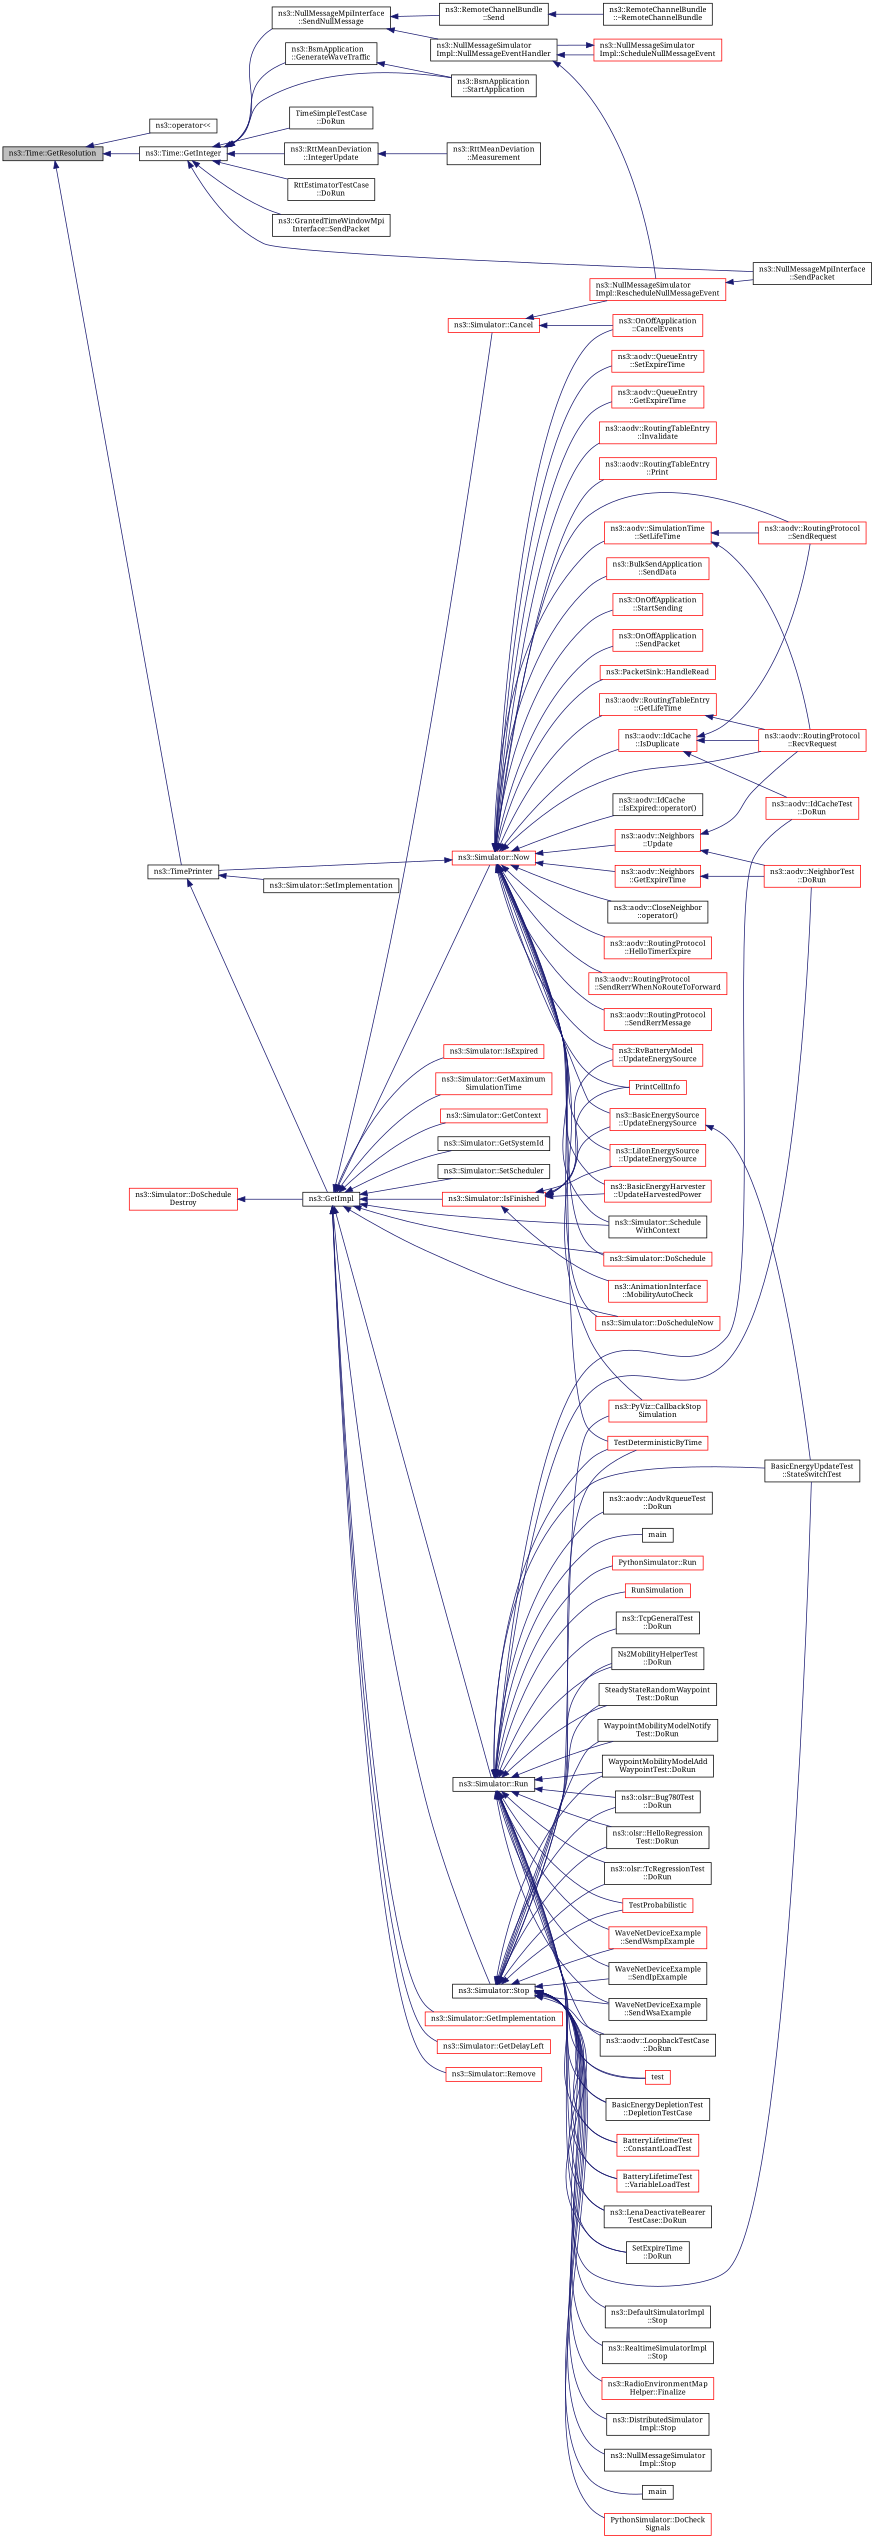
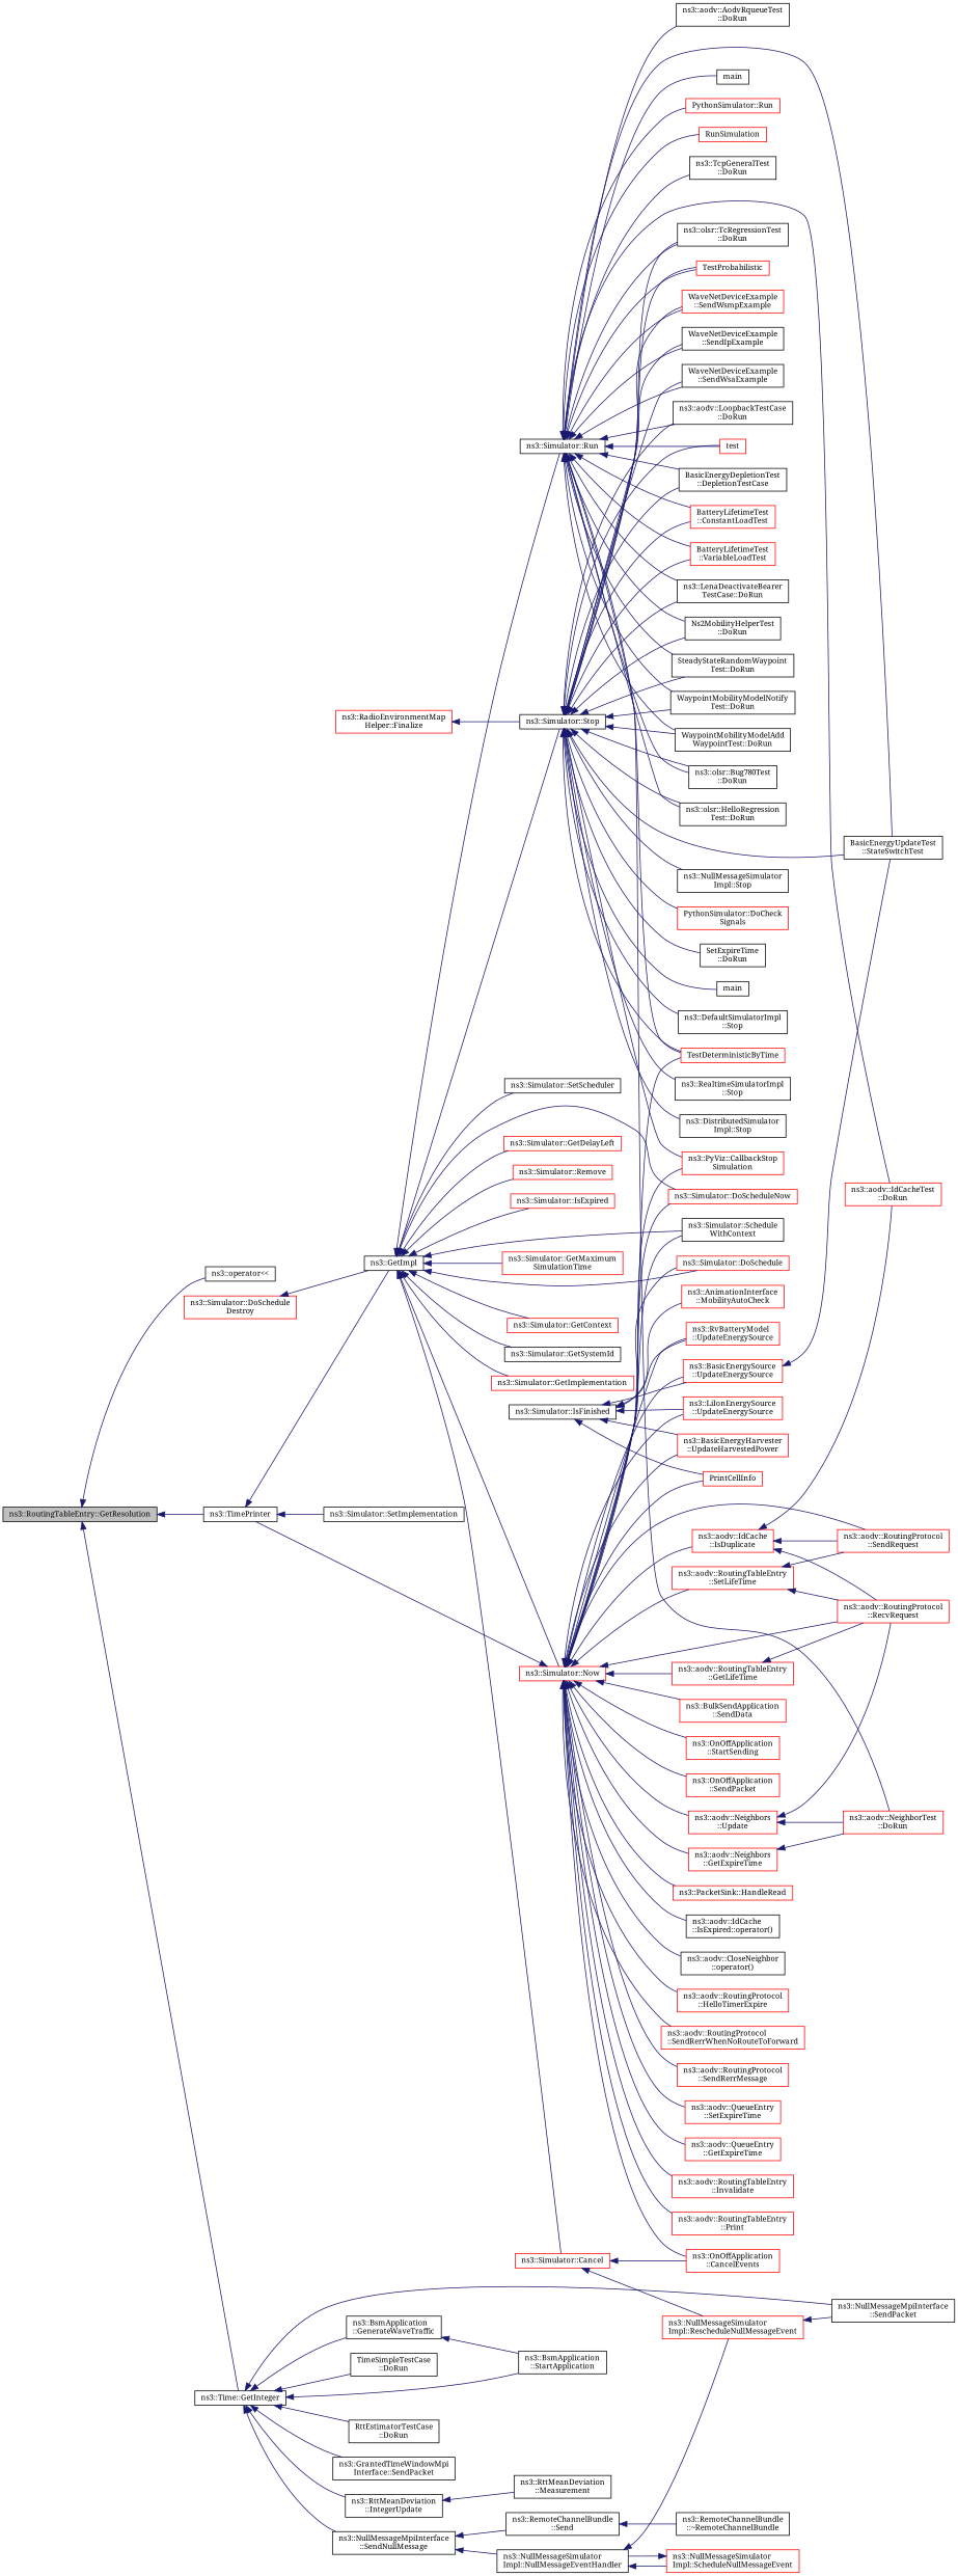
  digraph {
    fontname="Noto Serif"
    rankdir=LR
    node [color=red fillcolor=white fontname="Noto Serif" fontsize=10 shape=record style=filled]
    edge [color=midnightblue dir=back fontname="Noto Serif" fontsize=10 labelfontname=Helvetica labelfontsize=10 style=solid]
-   n1 [color=black fillcolor=grey75 fontcolor=black height=0.2 label="ns3::Time::GetResolution" width=0.4]
+   n1 [color=black fillcolor=grey75 fontcolor=black height=0.2 label="ns3::RoutingTableEntry::GetResolution" width=0.4]
    n2 [color=black height=0.2 label="ns3::Time::GetInteger" width=0.4]
    n3 [color=black height=0.2 label="ns3::TimePrinter" width=0.4]
    n4 [color=black height=0.2 label="ns3::operator\<\<" width=0.4]
    n5 [color=black height=0.2 label="TimeSimpleTestCase\l::DoRun" width=0.4]
    n6 [color=black height=0.2 label="ns3::RttMeanDeviation\l::IntegerUpdate" width=0.4]
    n7 [color=black height=0.2 label="RttEstimatorTestCase\l::DoRun" width=0.4]
    n8 [color=black height=0.2 label="ns3::GrantedTimeWindowMpi\lInterface::SendPacket" width=0.4]
    n9 [color=black height=0.2 label="ns3::NullMessageMpiInterface\l::SendPacket" width=0.4]
    n10 [color=black height=0.2 label="ns3::NullMessageMpiInterface\l::SendNullMessage" width=0.4]
    n11 [color=black height=0.2 label="ns3::BsmApplication\l::StartApplication" width=0.4]
    n12 [color=black height=0.2 label="ns3::BsmApplication\l::GenerateWaveTraffic" width=0.4]
    n13 [color=black height=0.2 label="ns3::GetImpl" width=0.4]
    n14 [color=black height=0.2 label="ns3::Simulator::SetImplementation" width=0.4]
    n15 [color=black height=0.2 label="ns3::RttMeanDeviation\l::Measurement" width=0.4]
    n16 [color=black height=0.2 label="ns3::NullMessageSimulator\lImpl::NullMessageEventHandler" width=0.4]
    n17 [color=black height=0.2 label="ns3::RemoteChannelBundle\l::Send" width=0.4]
    n18 [height=0.2 label="ns3::NullMessageSimulator\lImpl::ScheduleNullMessageEvent" width=0.4]
    n19 [height=0.2 label="ns3::NullMessageSimulator\lImpl::RescheduleNullMessageEvent" width=0.4]
    n20 [color=black height=0.2 label="ns3::RemoteChannelBundle\l::~RemoteChannelBundle" width=0.4]
    n21 [color=black height=0.2 label="ns3::Simulator::SetScheduler" width=0.4]
-   n22 [height=0.2 label="ns3::Simulator::IsFinished" width=0.4]
+   n22 [color=black height=0.2 label="ns3::Simulator::IsFinished" width=0.4]
    n23 [color=black height=0.2 label="ns3::Simulator::Run" width=0.4]
    n24 [color=black height=0.2 label="ns3::Simulator::Stop" width=0.4]
    n25 [height=0.2 label="ns3::Simulator::Now" width=0.4]
    n26 [color=black height=0.2 label="ns3::Simulator::Schedule\lWithContext" width=0.4]
    n27 [height=0.2 label="ns3::Simulator::DoSchedule" width=0.4]
    n28 [height=0.2 label="ns3::Simulator::DoScheduleNow" width=0.4]
    n29 [height=0.2 label="ns3::Simulator::GetDelayLeft" width=0.4]
    n30 [height=0.2 label="ns3::Simulator::Remove" width=0.4]
    n31 [height=0.2 label="ns3::Simulator::Cancel" width=0.4]
    n32 [height=0.2 label="ns3::Simulator::IsExpired" width=0.4]
    n33 [height=0.2 label="ns3::Simulator::GetMaximum\lSimulationTime" width=0.4]
    n34 [height=0.2 label="ns3::Simulator::GetContext" width=0.4]
    n35 [color=black height=0.2 label="ns3::Simulator::GetSystemId" width=0.4]
    n36 [height=0.2 label="ns3::Simulator::GetImplementation" width=0.4]
    n37 [height=0.2 label=PrintCellInfo width=0.4]
    n38 [height=0.2 label="ns3::LiIonEnergySource\l::UpdateEnergySource" width=0.4]
    n39 [height=0.2 label="ns3::BasicEnergyHarvester\l::UpdateHarvestedPower" width=0.4]
    n40 [height=0.2 label="ns3::BasicEnergySource\l::UpdateEnergySource" width=0.4]
    n41 [height=0.2 label="ns3::RvBatteryModel\l::UpdateEnergySource" width=0.4]
    n42 [height=0.2 label="ns3::AnimationInterface\l::MobilityAutoCheck" width=0.4]
    n43 [color=black height=0.2 label="BasicEnergyUpdateTest\l::StateSwitchTest" width=0.4]
    n44 [height=0.2 label="ns3::aodv::IdCacheTest\l::DoRun" width=0.4]
    n45 [height=0.2 label="ns3::aodv::NeighborTest\l::DoRun" width=0.4]
    n46 [color=black height=0.2 label="ns3::aodv::AodvRqueueTest\l::DoRun" width=0.4]
    n47 [color=black height=0.2 label="ns3::aodv::LoopbackTestCase\l::DoRun" width=0.4]
    n48 [color=black height=0.2 label=main width=0.4]
    n49 [height=0.2 label="PythonSimulator::Run" width=0.4]
    n50 [height=0.2 label=test width=0.4]
    n51 [color=black height=0.2 label="BasicEnergyDepletionTest\l::DepletionTestCase" width=0.4]
    n52 [height=0.2 label="BatteryLifetimeTest\l::ConstantLoadTest" width=0.4]
    n53 [height=0.2 label="BatteryLifetimeTest\l::VariableLoadTest" width=0.4]
    n54 [height=0.2 label=RunSimulation width=0.4]
    n55 [color=black height=0.2 label="ns3::TcpGeneralTest\l::DoRun" width=0.4]
    n56 [color=black height=0.2 label="ns3::LenaDeactivateBearer\lTestCase::DoRun" width=0.4]
    n57 [color=black height=0.2 label="SetExpireTime\l::DoRun" width=0.4]
    n58 [color=black height=0.2 label="Ns2MobilityHelperTest\l::DoRun" width=0.4]
    n59 [color=black height=0.2 label="SteadyStateRandomWaypoint\lTest::DoRun" width=0.4]
    n60 [color=black height=0.2 label="WaypointMobilityModelNotify\lTest::DoRun" width=0.4]
    n61 [color=black height=0.2 label="WaypointMobilityModelAdd\lWaypointTest::DoRun" width=0.4]
    n62 [color=black height=0.2 label="ns3::olsr::Bug780Test\l::DoRun" width=0.4]
    n63 [color=black height=0.2 label="ns3::olsr::HelloRegression\lTest::DoRun" width=0.4]
    n64 [color=black height=0.2 label="ns3::olsr::TcRegressionTest\l::DoRun" width=0.4]
    n65 [height=0.2 label=TestProbabilistic width=0.4]
    n66 [height=0.2 label=TestDeterministicByTime width=0.4]
    n67 [height=0.2 label="WaveNetDeviceExample\l::SendWsmpExample" width=0.4]
    n68 [color=black height=0.2 label="WaveNetDeviceExample\l::SendIpExample" width=0.4]
    n69 [color=black height=0.2 label="WaveNetDeviceExample\l::SendWsaExample" width=0.4]
    n70 [color=black height=0.2 label=main width=0.4]
    n71 [height=0.2 label="PythonSimulator::DoCheck\lSignals" width=0.4]
    n72 [color=black height=0.2 label="ns3::DefaultSimulatorImpl\l::Stop" width=0.4]
    n73 [color=black height=0.2 label="ns3::RealtimeSimulatorImpl\l::Stop" width=0.4]
    n74 [height=0.2 label="ns3::RadioEnvironmentMap\lHelper::Finalize" width=0.4]
    n75 [color=black height=0.2 label="ns3::DistributedSimulator\lImpl::Stop" width=0.4]
    n76 [color=black height=0.2 label="ns3::NullMessageSimulator\lImpl::Stop" width=0.4]
    n77 [height=0.2 label="ns3::PyViz::CallbackStop\lSimulation" width=0.4]
    n78 [height=0.2 label="ns3::aodv::IdCache\l::IsDuplicate" width=0.4]
    n79 [height=0.2 label="ns3::aodv::RoutingProtocol\l::SendRequest" width=0.4]
    n80 [height=0.2 label="ns3::aodv::RoutingProtocol\l::RecvRequest" width=0.4]
    n81 [color=black height=0.2 label="ns3::aodv::IdCache\l::IsExpired::operator()" width=0.4]
    n82 [height=0.2 label="ns3::aodv::Neighbors\l::GetExpireTime" width=0.4]
    n83 [height=0.2 label="ns3::aodv::Neighbors\l::Update" width=0.4]
    n84 [color=black height=0.2 label="ns3::aodv::CloseNeighbor\l::operator()" width=0.4]
    n85 [height=0.2 label="ns3::aodv::RoutingProtocol\l::HelloTimerExpire" width=0.4]
    n86 [height=0.2 label="ns3::aodv::RoutingProtocol\l::SendRerrWhenNoRouteToForward" width=0.4]
    n87 [height=0.2 label="ns3::aodv::RoutingProtocol\l::SendRerrMessage" width=0.4]
    n88 [height=0.2 label="ns3::aodv::QueueEntry\l::SetExpireTime" width=0.4]
    n89 [height=0.2 label="ns3::aodv::QueueEntry\l::GetExpireTime" width=0.4]
    n90 [height=0.2 label="ns3::aodv::RoutingTableEntry\l::Invalidate" width=0.4]
    n91 [height=0.2 label="ns3::aodv::RoutingTableEntry\l::Print" width=0.4]
-   n92 [height=0.2 label="ns3::aodv::SimulationTime\l::SetLifeTime" width=0.4]
+   n92 [height=0.2 label="ns3::aodv::RoutingTableEntry\l::SetLifeTime" width=0.4]
    n93 [height=0.2 label="ns3::aodv::RoutingTableEntry\l::GetLifeTime" width=0.4]
    n94 [height=0.2 label="ns3::BulkSendApplication\l::SendData" width=0.4]
    n95 [height=0.2 label="ns3::OnOffApplication\l::CancelEvents" width=0.4]
    n96 [height=0.2 label="ns3::OnOffApplication\l::StartSending" width=0.4]
    n97 [height=0.2 label="ns3::OnOffApplication\l::SendPacket" width=0.4]
    n98 [height=0.2 label="ns3::PacketSink::HandleRead" width=0.4]
    n99 [height=0.2 label="ns3::Simulator::DoSchedule\lDestroy" width=0.4]
    n1 -> n2
    n1 -> n3
    n1 -> n4
    n2 -> n5
    n2 -> n6
    n2 -> n7
    n2 -> n8
    n2 -> n9
    n2 -> n10
    n2 -> n11
    n2 -> n12
    n3 -> n13
    n3 -> n14
    n6 -> n15
    n10 -> n16
    n10 -> n17
    n12 -> n11
    n13 -> n21
-   n13 -> n22
    n13 -> n23
    n13 -> n24
    n13 -> n25
    n13 -> n26
    n13 -> n27
    n13 -> n28
    n13 -> n29
    n13 -> n30
    n13 -> n31
    n13 -> n32
    n13 -> n33
    n13 -> n34
    n13 -> n35
    n13 -> n36
    n16 -> n18
    n16 -> n19
    n17 -> n20
    n18 -> n16
    n19 -> n9
    n22 -> n37
    n22 -> n38
    n22 -> n39
    n22 -> n40
    n22 -> n41
    n22 -> n42
    n23 -> n43
    n23 -> n44
    n23 -> n45
    n23 -> n46
    n23 -> n47
    n23 -> n48
    n23 -> n49
    n23 -> n50
    n23 -> n51
    n23 -> n52
    n23 -> n53
    n23 -> n54
    n23 -> n55
    n23 -> n56
-   n23 -> n57
    n23 -> n58
    n23 -> n59
    n23 -> n60
    n23 -> n61
    n23 -> n62
    n23 -> n63
    n23 -> n64
    n23 -> n65
    n23 -> n66
    n23 -> n67
    n23 -> n68
    n23 -> n69
    n24 -> n43
    n24 -> n47
    n24 -> n50
    n24 -> n51
    n24 -> n52
    n24 -> n53
    n24 -> n56
    n24 -> n57
    n24 -> n58
    n24 -> n59
    n24 -> n60
    n24 -> n61
    n24 -> n62
    n24 -> n63
    n24 -> n64
    n24 -> n65
    n24 -> n66
    n24 -> n67
    n24 -> n68
    n24 -> n69
    n24 -> n70
    n24 -> n71
    n24 -> n72
    n24 -> n73
-   n24 -> n74
+   n74 -> n24
    n24 -> n75
    n24 -> n76
    n24 -> n77
    n25 -> n3
    n25 -> n26
    n25 -> n27
    n25 -> n28
    n25 -> n37
    n25 -> n38
    n25 -> n39
    n25 -> n40
    n25 -> n41
    n25 -> n66
    n25 -> n77
    n25 -> n78
    n25 -> n79
    n25 -> n80
    n25 -> n81
    n25 -> n82
    n25 -> n83
    n25 -> n84
    n25 -> n85
    n25 -> n86
    n25 -> n87
    n25 -> n88
    n25 -> n89
    n25 -> n90
    n25 -> n91
    n25 -> n92
    n25 -> n93
    n25 -> n94
    n25 -> n95
    n25 -> n96
    n25 -> n97
    n25 -> n98
    n31 -> n19
    n31 -> n95
    n40 -> n43
    n78 -> n44
    n78 -> n79
    n78 -> n80
    n82 -> n45
    n83 -> n45
    n83 -> n80
    n92 -> n79
    n92 -> n80
    n93 -> n80
    n99 -> n13
  }
